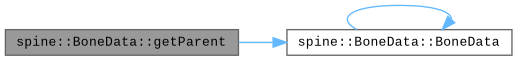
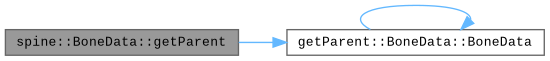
  digraph {
    rankdir=LR
    fontname="Liberation Mono"
    node [fontname="Liberation Mono" fontsize=10 shape=box style=filled]
    edge [color=steelblue1 fontname="Liberation Mono" fontsize=10 labelfontname=Helvetica labelfontsize=10 style=solid]
    n1 [color=gray40 fillcolor=grey60 fontcolor=black height=0.2 label="spine::BoneData::getParent" width=0.4]
-   n2 [color=grey40 fillcolor=white height=0.2 label="spine::BoneData::BoneData" width=0.4]
+   n2 [color=grey40 fillcolor=white height=0.2 label="getParent::BoneData::BoneData" width=0.4]
    n1 -> n2
    n2 -> n2
  }
